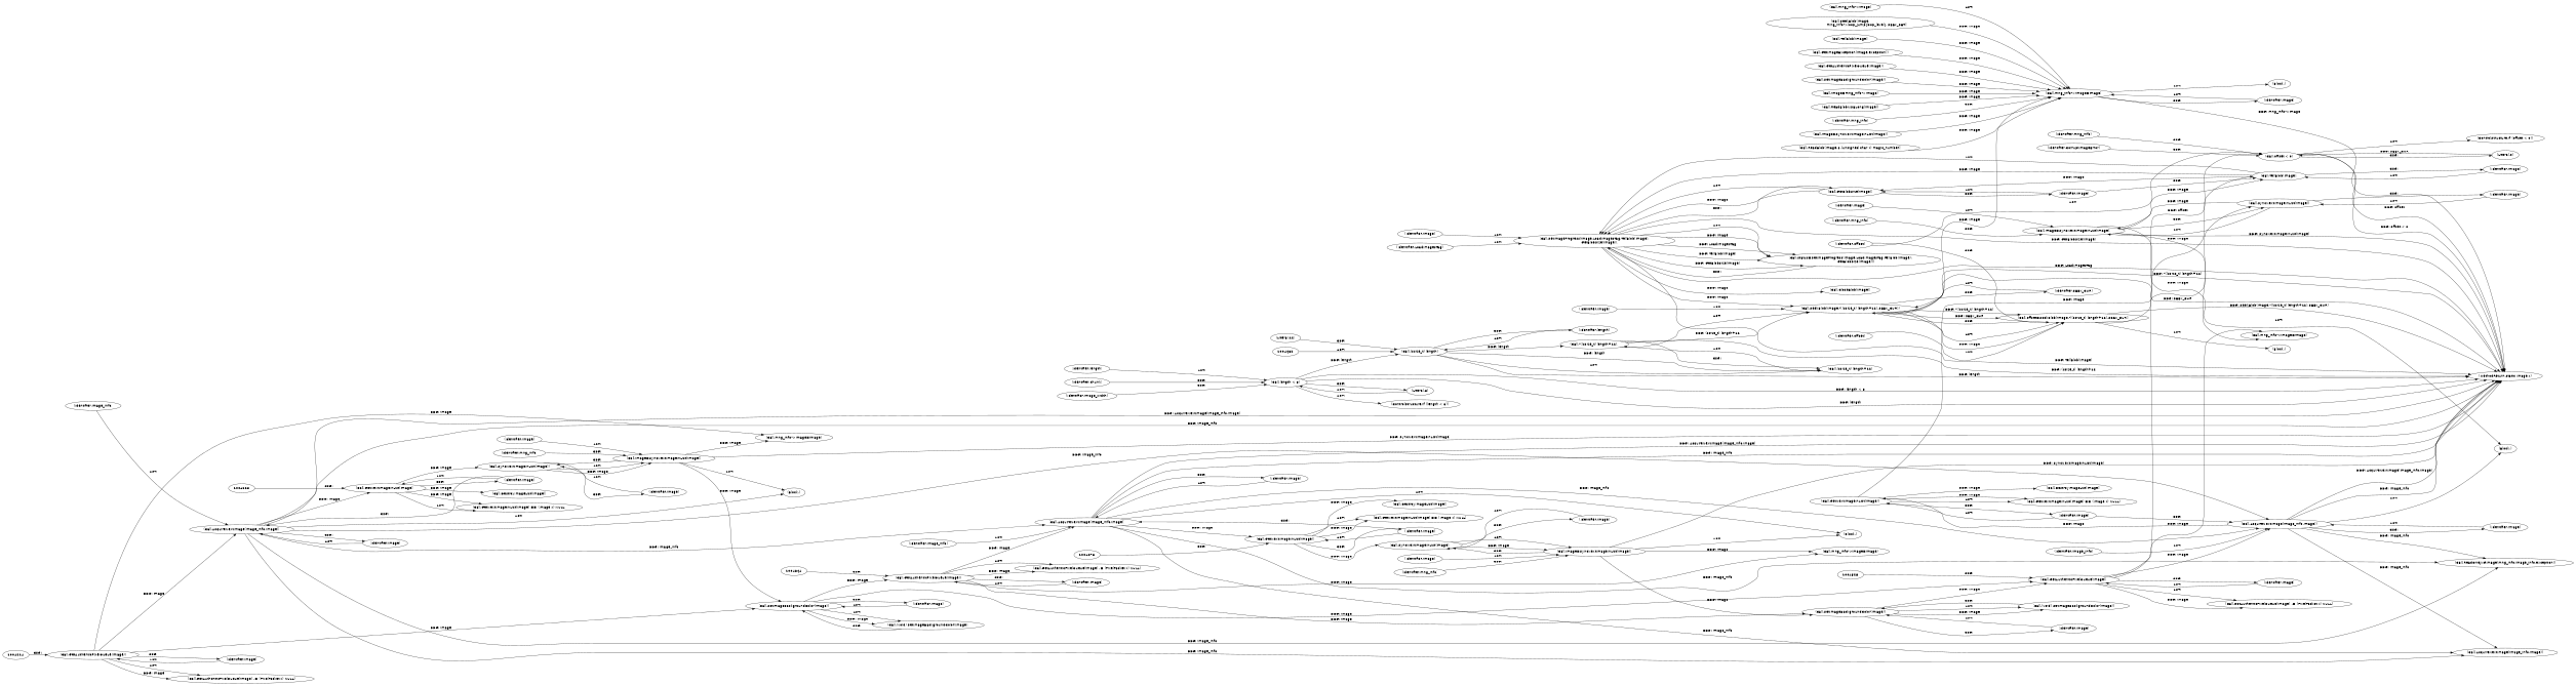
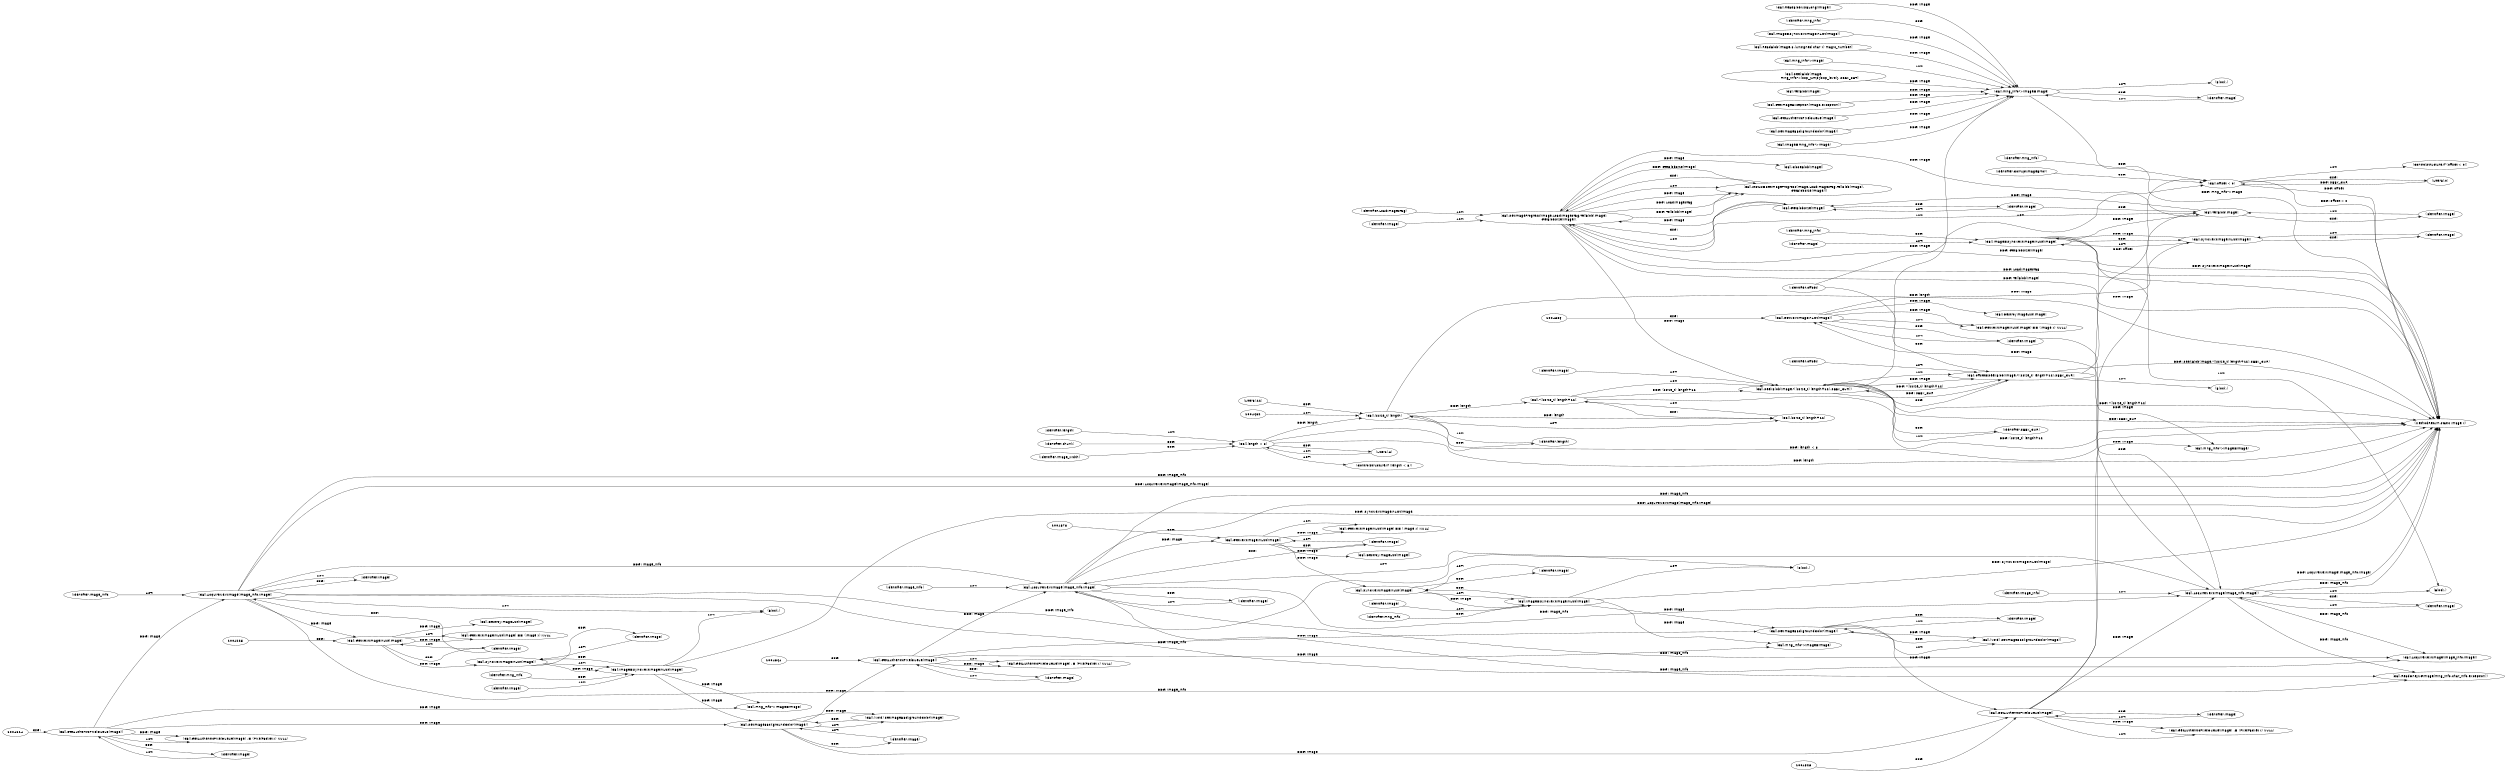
  digraph {
    fontname="DejaVu Sans"
    rankdir=LR
    node [fontname="DejaVu Sans"]
    edge [fontname="DejaVu Sans"]
    n1 [label="(Call,SeekBlob(image,-((ssize_t) length+12),SEEK_CUR))"]
    n2 [label="(Call,offset=SeekBlob(image,-((ssize_t) length+12),SEEK_CUR))"]
    n3 [label="(Call,mng_info->image=image)"]
    n4 [label="(MethodReturn,static Image *)"]
    n5 [label="(Identifier,SEEK_CUR)"]
    n6 [label="(Call,offset < 0)"]
    n7 [label="(Block,)"]
    n8 [label="(Identifier,image)"]
    n9 [label="(Block,)"]
    n10 [label="(Call,SetImageProgress(image,LoadImagesTag,TellBlob(image),\n          GetBlobSize(image)))"]
    n11 [label="(Call,GetBlobSize(image))"]
    n12 [label="(Call,status=SetImageProgress(image,LoadImagesTag,TellBlob(image),\n          GetBlobSize(image)))"]
    n13 [label="(Call,CloseBlob(image))"]
    n14 [label="(Identifier,image)"]
    n15 [label="(Call,TellBlob(image))"]
    n16 [label="(Identifier,image)"]
    n17 [label="(Call,image=SyncNextImageInList(image))"]
    n18 [label="(Call,SyncNextImageInList(image))"]
    n19 [label="(Block,)"]
    n20 [label="(Call,mng_info->image=image)"]
    n21 [label="(Identifier,image)"]
    n22 [label="(Call,GetNextImageInList(image))"]
    n23 [label="(Identifier,image)"]
    n24 [label="(Call,GetNextImageInList(image) == (Image *) NULL)"]
    n25 [label="(Call,DestroyImageList(image))"]
    n26 [label="(Call,AcquireNextImage(image_info,image))"]
-   n27 [label="(Call,ReadOneJNGImage(mng_info,image_info,exception))"]
+   n27 [label="(Call,ReadOneJNGImage(mng_info,char_info,exception))"]
    n28 [label="(Call,AcquireNextImage(image_info,image))"]
    n29 [label="(Identifier,image)"]
    n30 [label="(Call,AcquireNextImage(image_info,image))"]
    n31 [label="(Call,GetNextImageInList(image))"]
    n32 [label="(Block,)"]
    n33 [label="(Identifier,image)"]
    n34 [label="(Call,SyncNextImageInList(image))"]
    n35 [label="(Identifier,image)"]
    n36 [label="(Call,DestroyImageList(image))"]
    n37 [label="(Call,GetNextImageInList(image) == (Image *) NULL)"]
    n38 [label="(Call,AcquireNextImage(image_info,image))"]
    n39 [label="(Call,GetNextImageInList(image))"]
    n40 [label="(Identifier,image)"]
    n41 [label="(Block,)"]
    n42 [label="(Call,SyncNextImageInList(image))"]
    n43 [label="(Call,GetNextImageInList(image) == (Image *) NULL)"]
    n44 [label="(Identifier,image)"]
    n45 [label="(Call,DestroyImageList(image))"]
    n46 [label="(Call,GetAuthenticPixelQueue(image))"]
    n47 [label="(Call,SetImageBackgroundColor(image))"]
    n48 [label="(Identifier,image)"]
    n49 [label="(Call,GetAuthenticPixelQueue(image) != (PixelPacket *) NULL)"]
    n50 [label="(Call,mng_info->image=image)"]
    n51 [label="(Call,GetAuthenticPixelQueue(image))"]
    n52 [label="(Call,GetAuthenticPixelQueue(image))"]
    n53 [label="(Call,(void) SetImageBackgroundColor(image))"]
    n54 [label="(Identifier,image)"]
    n55 [label="(Call,SetImageBackgroundColor(image))"]
    n56 [label="(Identifier,image)"]
    n57 [label="(Call,mng_info->image=image)"]
    n58 [label="(Call,GetAuthenticPixelQueue(image) != (PixelPacket *) NULL)"]
    n59 [label="(Identifier,image)"]
    n60 [label="(Call,(void) SetImageBackgroundColor(image))"]
    n61 [label="(Call,GetAuthenticPixelQueue(image) != (PixelPacket *) NULL)"]
    n62 [label="(Identifier,image)"]
    n63 [label="(Call,image=SyncNextImageInList(image))"]
    n64 [label="(Identifier,image)"]
    n65 [label="(Call,image=SyncNextImageInList(image))"]
    n66 [label="(Identifier,image)"]
    n67 [label="(Call,-((ssize_t) length+12))"]
    n68 [label="(Call,(ssize_t) length+12)"]
    n69 [label="(Call,(ssize_t) length)"]
    n70 [label="(Identifier,length)"]
    n71 [label="(Call,length < 8)"]
    n72 [label="(Literal,8)"]
    n73 [label="(ControlStructure,if (length < 8))"]
    n74 [label="(Literal,0)"]
    n75 [label="(ControlStructure,if (offset < 0))"]
    n76 [label="(Call,GetAuthenticPixelQueue(image))"]
    n77 [label="(Call,SetImageBackgroundColor(image))"]
    n78 [label="(Call,image=mng_info->image)"]
    n79 [label="(Identifier,image)"]
    n80 [label="(Identifier,mng_info)"]
    n81 [label="(Call,ReadBlobMSBLong(image))"]
    n82 [label="(Identifier,CorruptImageError)"]
    n83 [label="(Identifier,image)"]
    n84 [label="(Identifier,image_info)"]
    n85 [label="(Identifier,mng_info)"]
    n86 [label="(Identifier,image_width)"]
    n87 [label="(Identifier,image)"]
    n88 [label="(Identifier,length)"]
    n89 [label="(Identifier,image)"]
    n90 [label="(Identifier,image_info)"]
    n91 [label="(Identifier,offset)"]
    n92 [label="(Identifier,mng_info)"]
    n93 [label="(Literal,12)"]
    n94 [label="(Call,image=SyncNextImageInList(image))"]
    n95 [label="(Call,ReadBlob(image,8,(unsigned char *) magic_number))"]
    n96 [label="(Call,mng_info->image)"]
    n97 [label="(Identifier,image_info)"]
    n98 [label="(Identifier,chunk)"]
    n99 [label="(Identifier,offset)"]
    n100 [label="(Identifier,image)"]
    n101 [label="(Call,SeekBlob(image,\n                              mng_info->loop_jump[loop_level], SEEK_SET))"]
    n102 [label="(Identifier,LoadImagesTag)"]
    n103 [label="(Call,TellBlob(image))"]
    n104 [label="(Identifier,mng_info)"]
    n105 [label="(Identifier,mng_info)"]
    n106 [label="(Call,GetImageException(image,exception))"]
+   1004536
    1004214
    n109 [label=1004364]
    1004225
    1004525
    1004378
    1004682
    n1 -> n2 [label="AST: "]
    n1 -> n2 [label="DDG: image"]
    n1 -> n2 [label="DDG: -((ssize_t) length+12)"]
    n1 -> n2 [label="DDG: SEEK_CUR"]
    n1 -> n3 [label="DDG: image"]
    n1 -> n4 [label="DDG: -((ssize_t) length+12)"]
    n1 -> n4 [label="DDG: SEEK_CUR"]
    n1 -> n5 [label="CFG: "]
    n2 -> n1 [label="CFG: "]
    n2 -> n4 [label="DDG: SeekBlob(image,-((ssize_t) length+12),SEEK_CUR)"]
    n2 -> n6 [label="DDG: offset"]
    n2 -> n7 [label="AST: "]
    n3 -> n4 [label="DDG: mng_info->image"]
    n3 -> n8 [label="CFG: "]
    n3 -> n9 [label="AST: "]
    n5 -> n1 [label="AST: "]
    n6 -> n4 [label="DDG: offset"]
    n6 -> n4 [label="DDG: offset < 0"]
    n6 -> n74 [label="CFG: "]
    n6 -> n75 [label="AST: "]
    n8 -> n3 [label="AST: "]
    n10 -> n1 [label="DDG: image"]
    n10 -> n4 [label="DDG: GetBlobSize(image)"]
    n10 -> n4 [label="DDG: LoadImagesTag"]
    n10 -> n4 [label="DDG: TellBlob(image)"]
    n10 -> n11 [label="CFG: "]
    n10 -> n12 [label="AST: "]
    n10 -> n12 [label="DDG: image"]
    n10 -> n12 [label="DDG: LoadImagesTag"]
    n10 -> n12 [label="DDG: TellBlob(image)"]
    n10 -> n12 [label="DDG: GetBlobSize(image)"]
    n10 -> n13 [label="DDG: image"]
    n11 -> n10 [label="AST: "]
    n11 -> n10 [label="DDG: image"]
    n11 -> n14 [label="CFG: "]
    n12 -> n10 [label="CFG: "]
    n14 -> n11 [label="AST: "]
    n14 -> n15 [label="CFG: "]
    n15 -> n10 [label="AST: "]
    n15 -> n10 [label="DDG: image"]
    n15 -> n11 [label="DDG: image"]
    n15 -> n16 [label="CFG: "]
    n16 -> n15 [label="AST: "]
    n17 -> n4 [label="DDG: SyncNextImageInList(image)"]
    n17 -> n15 [label="DDG: image"]
    n17 -> n18 [label="CFG: "]
    n17 -> n19 [label="AST: "]
    n17 -> n20 [label="DDG: image"]
    n18 -> n17 [label="AST: "]
    n18 -> n17 [label="DDG: image"]
    n18 -> n21 [label="CFG: "]
    n21 -> n18 [label="AST: "]
    n22 -> n18 [label="DDG: image"]
    n22 -> n23 [label="CFG: "]
    n22 -> n24 [label="AST: "]
    n22 -> n24 [label="DDG: image"]
    n22 -> n25 [label="DDG: image"]
    n23 -> n22 [label="AST: "]
    n23 -> n26 [label="CFG: "]
    n26 -> n4 [label="DDG: AcquireNextImage(image_info,image)"]
    n26 -> n4 [label="DDG: image_info"]
    n26 -> n19 [label="AST: "]
    n26 -> n22 [label="DDG: image"]
    n26 -> n27 [label="DDG: image_info"]
    n26 -> n28 [label="DDG: image_info"]
    n26 -> n29 [label="CFG: "]
    n29 -> n26 [label="AST: "]
    n30 -> n4 [label="DDG: AcquireNextImage(image_info,image)"]
    n30 -> n4 [label="DDG: image_info"]
    n30 -> n26 [label="DDG: image_info"]
    n30 -> n27 [label="DDG: image_info"]
    n30 -> n28 [label="DDG: image_info"]
    n30 -> n31 [label="DDG: image"]
    n30 -> n32 [label="AST: "]
    n30 -> n33 [label="CFG: "]
    n31 -> n34 [label="DDG: image"]
    n31 -> n35 [label="CFG: "]
    n31 -> n36 [label="DDG: image"]
    n31 -> n37 [label="AST: "]
    n31 -> n37 [label="DDG: image"]
    n33 -> n30 [label="AST: "]
    n34 -> n65 [label="AST: "]
    n34 -> n65 [label="DDG: image"]
    n34 -> n66 [label="CFG: "]
    n35 -> n30 [label="CFG: "]
    n35 -> n31 [label="AST: "]
    n38 -> n4 [label="DDG: AcquireNextImage(image_info,image)"]
    n38 -> n4 [label="DDG: image_info"]
    n38 -> n26 [label="DDG: image_info"]
    n38 -> n27 [label="DDG: image_info"]
    n38 -> n28 [label="DDG: image_info"]
    n38 -> n30 [label="DDG: image_info"]
    n38 -> n39 [label="DDG: image"]
    n38 -> n40 [label="CFG: "]
    n38 -> n41 [label="AST: "]
    n39 -> n42 [label="DDG: image"]
    n39 -> n43 [label="AST: "]
    n39 -> n43 [label="DDG: image"]
    n39 -> n44 [label="CFG: "]
    n39 -> n45 [label="DDG: image"]
    n40 -> n38 [label="AST: "]
    n42 -> n63 [label="AST: "]
    n42 -> n63 [label="DDG: image"]
    n42 -> n64 [label="CFG: "]
    n44 -> n38 [label="CFG: "]
    n44 -> n39 [label="AST: "]
    n46 -> n38 [label="DDG: image"]
    n46 -> n47 [label="DDG: image"]
    n46 -> n48 [label="CFG: "]
    n46 -> n49 [label="AST: "]
    n46 -> n49 [label="DDG: image"]
    n46 -> n50 [label="DDG: image"]
    n47 -> n51 [label="DDG: image"]
    n47 -> n52 [label="DDG: image"]
    n47 -> n53 [label="AST: "]
    n47 -> n53 [label="DDG: image"]
    n47 -> n54 [label="CFG: "]
    n48 -> n46 [label="AST: "]
    n51 -> n30 [label="DDG: image"]
    n51 -> n55 [label="DDG: image"]
    n51 -> n56 [label="CFG: "]
    n51 -> n57 [label="DDG: image"]
    n51 -> n58 [label="AST: "]
    n51 -> n58 [label="DDG: image"]
    n52 -> n15 [label="DDG: image"]
    n52 -> n20 [label="DDG: image"]
    n52 -> n26 [label="DDG: image"]
    n52 -> n61 [label="AST: "]
    n52 -> n61 [label="DDG: image"]
    n52 -> n62 [label="CFG: "]
    n53 -> n47 [label="CFG: "]
    n54 -> n47 [label="AST: "]
    n55 -> n52 [label="DDG: image"]
    n55 -> n59 [label="CFG: "]
    n55 -> n60 [label="AST: "]
    n55 -> n60 [label="DDG: image"]
    n56 -> n51 [label="AST: "]
    n59 -> n55 [label="AST: "]
    n60 -> n55 [label="CFG: "]
    n62 -> n52 [label="AST: "]
    n63 -> n4 [label="DDG: SyncNextImageInList(image)"]
    n63 -> n41 [label="AST: "]
    n63 -> n42 [label="CFG: "]
    n63 -> n47 [label="DDG: image"]
    n63 -> n50 [label="DDG: image"]
    n64 -> n42 [label="AST: "]
    n65 -> n4 [label="DDG: SyncNextImageInList(image)"]
    n65 -> n32 [label="AST: "]
    n65 -> n34 [label="CFG: "]
    n65 -> n55 [label="DDG: image"]
    n65 -> n57 [label="DDG: image"]
    n66 -> n34 [label="AST: "]
    n67 -> n1 [label="AST: "]
    n67 -> n1 [label="DDG: (ssize_t) length+12"]
    n67 -> n4 [label="DDG: (ssize_t) length+12"]
    n67 -> n68 [label="CFG: "]
    n68 -> n67 [label="AST: "]
    n69 -> n4 [label="DDG: length"]
    n69 -> n67 [label="DDG: length"]
    n69 -> n68 [label="AST: "]
    n69 -> n68 [label="DDG: length"]
    n69 -> n70 [label="CFG: "]
    n70 -> n69 [label="AST: "]
    n71 -> n4 [label="DDG: length < 8"]
    n71 -> n4 [label="DDG: length"]
    n71 -> n69 [label="DDG: length"]
    n71 -> n72 [label="CFG: "]
    n71 -> n73 [label="AST: "]
    n72 -> n71 [label="AST: "]
    n74 -> n6 [label="DDG: SEEK_CUR"]
    n76 -> n3 [label="DDG: image"]
    n77 -> n3 [label="DDG: image"]
    n78 -> n3 [label="DDG: image"]
    n79 -> n10 [label="AST: "]
    n80 -> n6 [label="CFG: "]
    n81 -> n3 [label="DDG: image"]
    n82 -> n6 [label="CFG: "]
    n83 -> n17 [label="AST: "]
    n84 -> n30 [label="AST: "]
    n85 -> n3 [label="CFG: "]
    n86 -> n71 [label="CFG: "]
    n87 -> n63 [label="AST: "]
    n88 -> n71 [label="AST: "]
    n89 -> n65 [label="AST: "]
    n90 -> n38 [label="AST: "]
    n91 -> n2 [label="AST: "]
    n92 -> n65 [label="CFG: "]
    n93 -> n69 [label="CFG: "]
    n94 -> n3 [label="DDG: image"]
    n95 -> n3 [label="DDG: image"]
    n96 -> n3 [label="AST: "]
    n97 -> n26 [label="AST: "]
    n98 -> n71 [label="CFG: "]
    n99 -> n2 [label="CFG: "]
    n99 -> n6 [label="AST: "]
    n100 -> n1 [label="AST: "]
    n101 -> n3 [label="DDG: image"]
    n102 -> n10 [label="AST: "]
    n103 -> n3 [label="DDG: image"]
    n104 -> n63 [label="CFG: "]
    n105 -> n17 [label="CFG: "]
    n106 -> n3 [label="DDG: image"]
+   1004536 -> n22 [label="CFG: "]
    1004214 -> n46 [label="CFG: "]
    n109 -> n51 [label="CFG: "]
    1004225 -> n39 [label="CFG: "]
    1004525 -> n52 [label="CFG: "]
    1004378 -> n31 [label="CFG: "]
    1004682 -> n69 [label="AST: "]
  }
